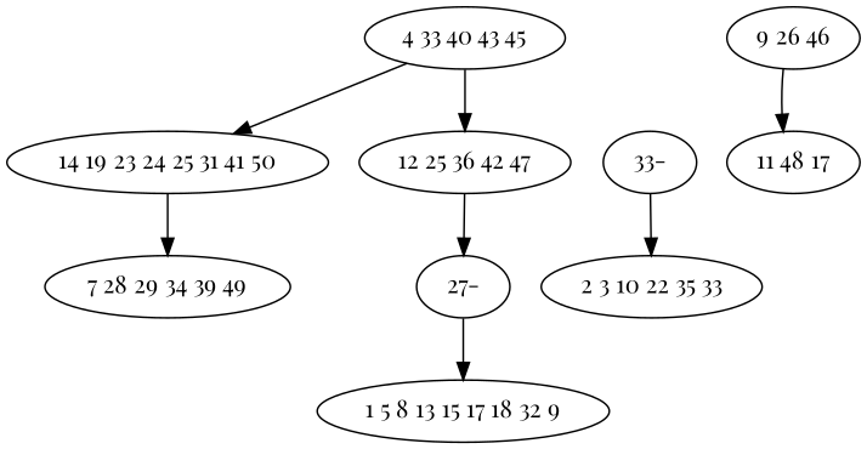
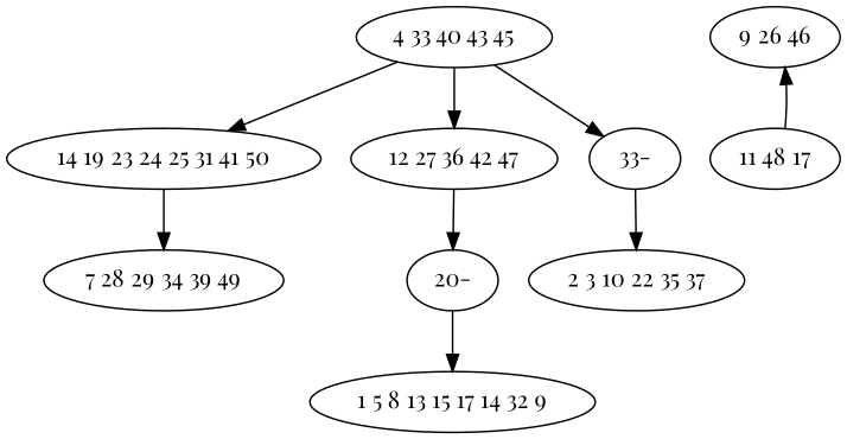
  digraph {
    fontname="Playfair Display"
    node [fontname="Playfair Display"]
    edge [fontname="Playfair Display"]
    n1 [label="4 33 40 43 45"]
    n2 [label="14 19 23 24 25 31 41 50"]
-   n3 [label="12 25 36 42 47"]
+   n3 [label="12 27 36 42 47"]
    n4 [label="33-"]
    n5 [label="7 28 29 34 39 49"]
-   n6 [label="27-"]
-   n7 [label="2 3 10 22 35 33"]
+   n6 [label="20-"]
+   n7 [label="2 3 10 22 35 37"]
    n8 [label="9 26 46"]
    n9 [label="11 48 17"]
-   n10 [label="1 5 8 13 15 17 18 32 9"]
+   n10 [label="1 5 8 13 15 17 14 32 9"]
    n1 -> n2
    n1 -> n3
+   n1 -> n4
    n2 -> n5
    n3 -> n6
    n4 -> n7
    n6 -> n10
-   n8 -> n9
+   n9 -> n8
  }
